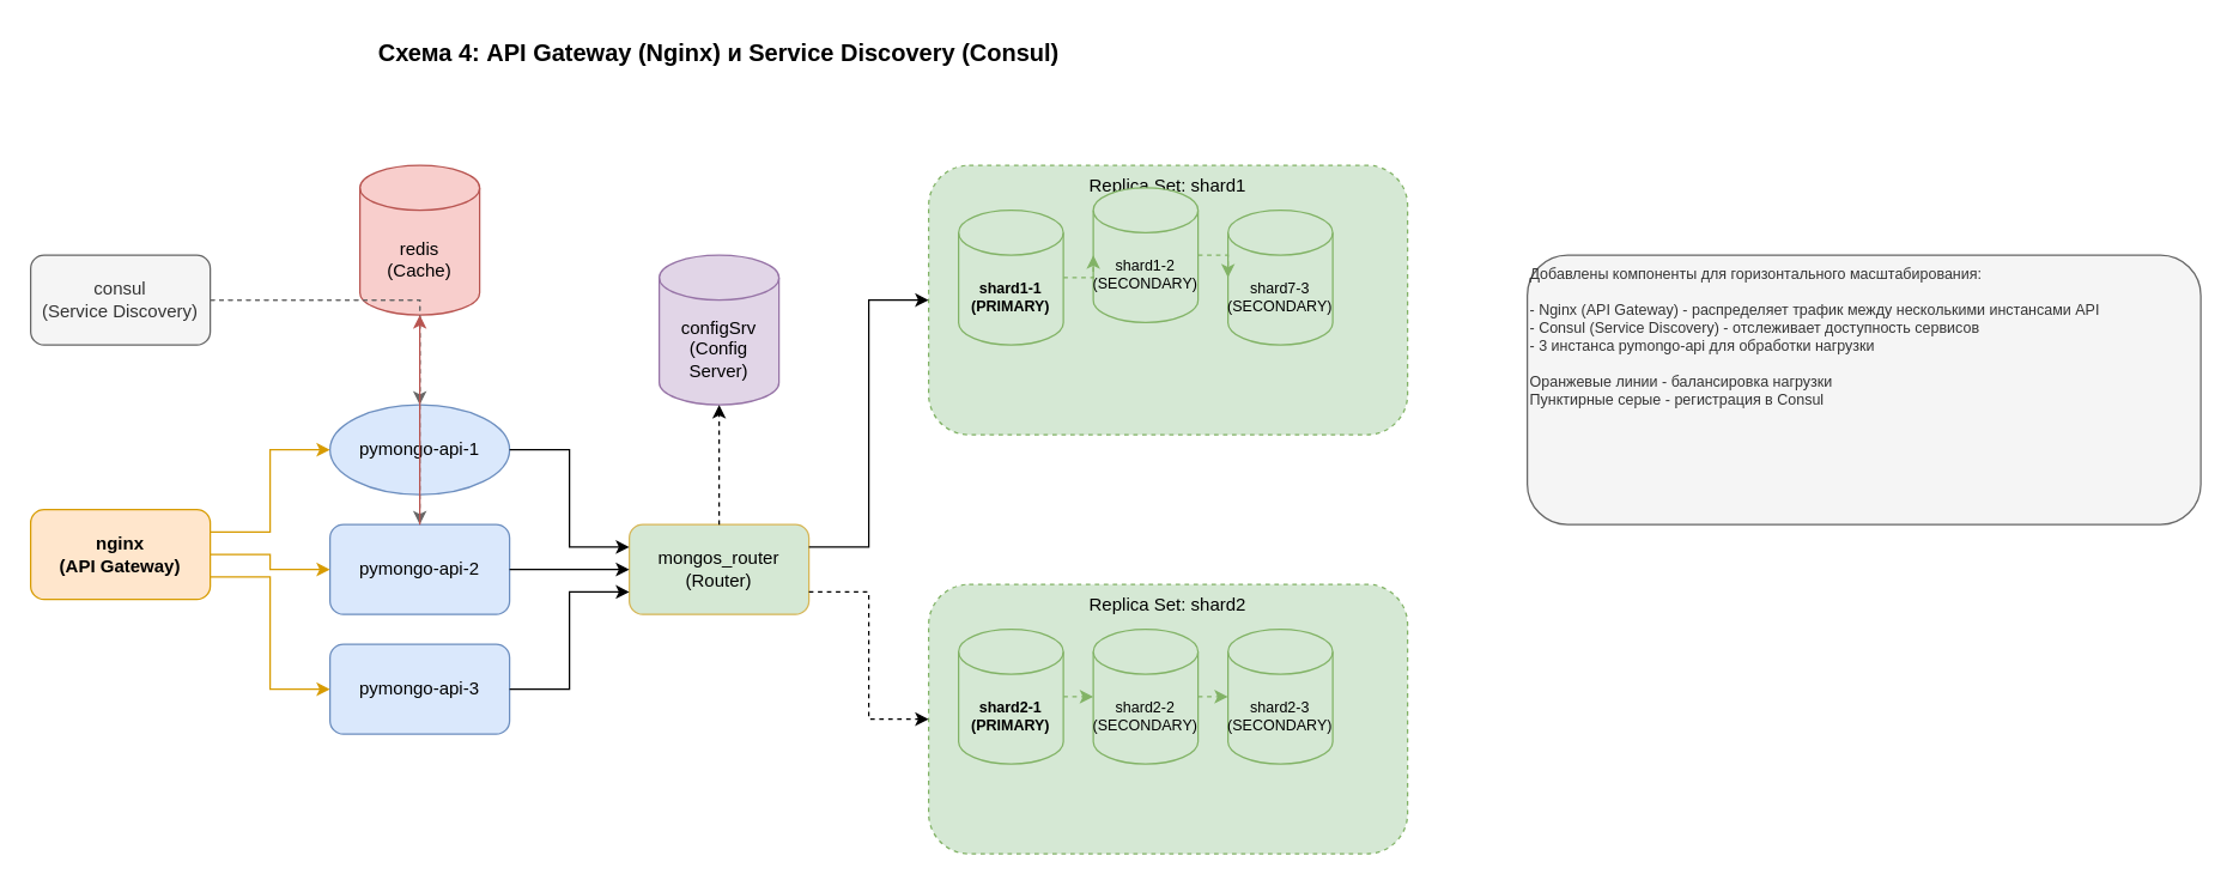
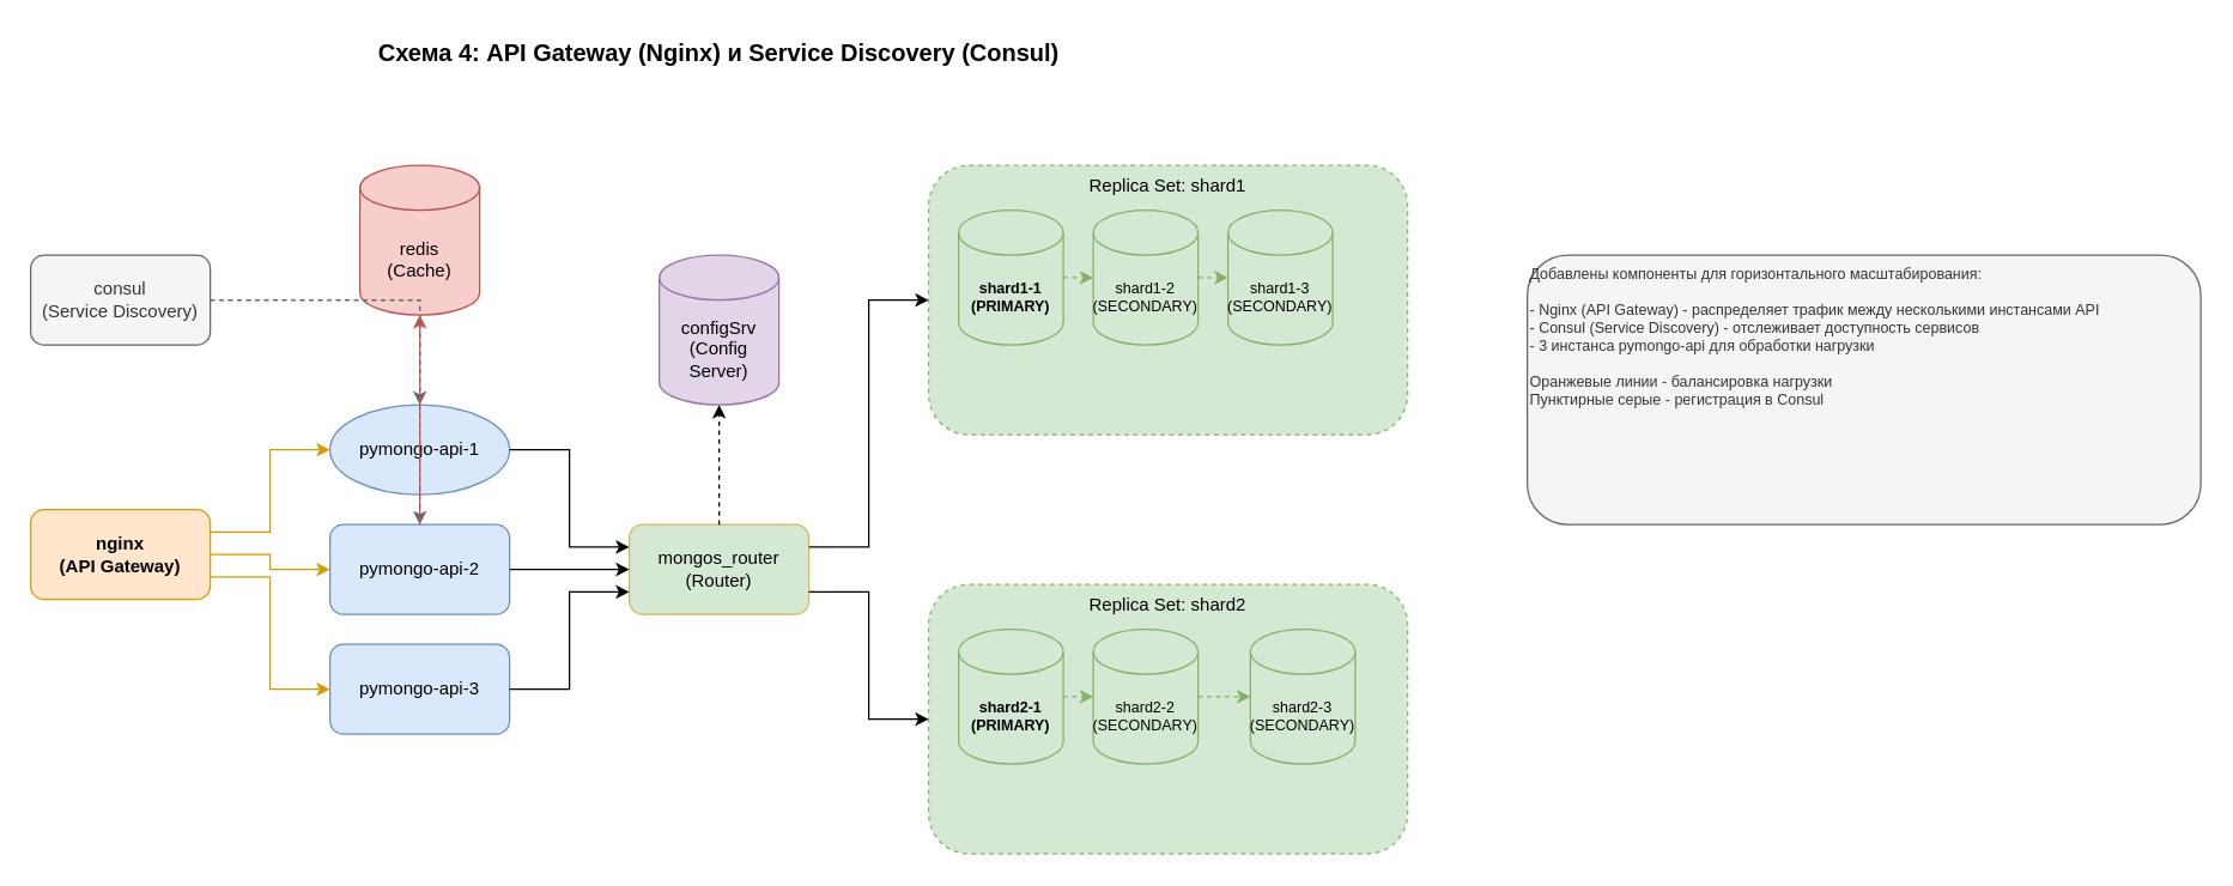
  <mxCell id="0" />
  <mxCell id="1" parent="0" />
  <mxCell id="2" value="nginx&#10;(API Gateway)" style="rounded=1;whiteSpace=wrap;html=1;fillColor=#ffe6cc;strokeColor=#d79b00;fontStyle=1" vertex="1" parent="1"><mxGeometry x="20" y="340" width="120" height="60" as="geometry" /></mxCell>
  <mxCell id="3" value="consul&#10;(Service Discovery)" style="rounded=1;whiteSpace=wrap;html=1;fillColor=#f5f5f5;strokeColor=#666666;fontColor=#333333;" vertex="1" parent="1"><mxGeometry x="20" y="170" width="120" height="60" as="geometry" /></mxCell>
  <mxCell id="4" value="pymongo-api-1" style="ellipse;whiteSpace=wrap;html=1;fillColor=#dae8fc;strokeColor=#6c8ebf;" vertex="1" parent="1"><mxGeometry x="220" y="270" width="120" height="60" as="geometry" /></mxCell>
  <mxCell id="5" value="pymongo-api-2" style="rounded=1;whiteSpace=wrap;html=1;fillColor=#dae8fc;strokeColor=#6c8ebf;" vertex="1" parent="1"><mxGeometry x="220" y="350" width="120" height="60" as="geometry" /></mxCell>
  <mxCell id="6" value="pymongo-api-3" style="rounded=1;whiteSpace=wrap;html=1;fillColor=#dae8fc;strokeColor=#6c8ebf;" vertex="1" parent="1"><mxGeometry x="220" y="430" width="120" height="60" as="geometry" /></mxCell>
  <mxCell id="7" value="redis&#10;(Cache)" style="shape=cylinder3;whiteSpace=wrap;html=1;boundedLbl=1;backgroundOutline=1;size=15;fillColor=#f8cecc;strokeColor=#b85450;" vertex="1" parent="1"><mxGeometry x="240" y="110" width="80" height="100" as="geometry" /></mxCell>
  <mxCell id="8" value="mongos_router&#10;(Router)" style="rounded=1;whiteSpace=wrap;html=1;fillColor=#d5e8d4;strokeColor=#d6b656;" vertex="1" parent="1"><mxGeometry x="420" y="350" width="120" height="60" as="geometry" /></mxCell>
  <mxCell id="9" value="configSrv&#10;(Config Server)" style="shape=cylinder3;whiteSpace=wrap;html=1;boundedLbl=1;backgroundOutline=1;size=15;fillColor=#e1d5e7;strokeColor=#9673a6;" vertex="1" parent="1"><mxGeometry x="440" y="170" width="80" height="100" as="geometry" /></mxCell>
  <mxCell id="10" value="Replica Set: shard1" style="rounded=1;whiteSpace=wrap;html=1;fillColor=#d5e8d4;strokeColor=#82b366;dashed=1;verticalAlign=top;align=center;" vertex="1" parent="1"><mxGeometry x="620" y="110" width="320" height="180" as="geometry" /></mxCell>
  <mxCell id="11" value="shard1-1&#10;(PRIMARY)" style="shape=cylinder3;whiteSpace=wrap;html=1;boundedLbl=1;backgroundOutline=1;size=15;fillColor=#d5e8d4;strokeColor=#82b366;fontStyle=1;fontSize=10;" vertex="1" parent="1"><mxGeometry x="640" y="140" width="70" height="90" as="geometry" /></mxCell>
- <mxCell id="12" value="shard1-2&#10;(SECONDARY)" style="shape=cylinder3;whiteSpace=wrap;html=1;boundedLbl=1;backgroundOutline=1;size=15;fillColor=#d5e8d4;strokeColor=#82b366;fontSize=10;" vertex="1" parent="1"><mxGeometry x="730" y="125" width="70" height="90" as="geometry" /></mxCell>
- <mxCell id="13" value="shard7-3&#10;(SECONDARY)" style="shape=cylinder3;whiteSpace=wrap;html=1;boundedLbl=1;backgroundOutline=1;size=15;fillColor=#d5e8d4;strokeColor=#82b366;fontSize=10;" vertex="1" parent="1"><mxGeometry x="820" y="140" width="70" height="90" as="geometry" /></mxCell>
+ <mxCell id="12" value="shard1-2&#10;(SECONDARY)" style="shape=cylinder3;whiteSpace=wrap;html=1;boundedLbl=1;backgroundOutline=1;size=15;fillColor=#d5e8d4;strokeColor=#82b366;fontSize=10;" vertex="1" parent="1"><mxGeometry x="730" y="140" width="70" height="90" as="geometry" /></mxCell>
+ <mxCell id="13" value="shard1-3&#10;(SECONDARY)" style="shape=cylinder3;whiteSpace=wrap;html=1;boundedLbl=1;backgroundOutline=1;size=15;fillColor=#d5e8d4;strokeColor=#82b366;fontSize=10;" vertex="1" parent="1"><mxGeometry x="820" y="140" width="70" height="90" as="geometry" /></mxCell>
  <mxCell id="14" value="Replica Set: shard2" style="rounded=1;whiteSpace=wrap;html=1;fillColor=#d5e8d4;strokeColor=#82b366;dashed=1;verticalAlign=top;align=center;" vertex="1" parent="1"><mxGeometry x="620" y="390" width="320" height="180" as="geometry" /></mxCell>
  <mxCell id="15" value="shard2-1&#10;(PRIMARY)" style="shape=cylinder3;whiteSpace=wrap;html=1;boundedLbl=1;backgroundOutline=1;size=15;fillColor=#d5e8d4;strokeColor=#82b366;fontStyle=1;fontSize=10;" vertex="1" parent="1"><mxGeometry x="640" y="420" width="70" height="90" as="geometry" /></mxCell>
  <mxCell id="16" value="shard2-2&#10;(SECONDARY)" style="shape=cylinder3;whiteSpace=wrap;html=1;boundedLbl=1;backgroundOutline=1;size=15;fillColor=#d5e8d4;strokeColor=#82b366;fontSize=10;" vertex="1" parent="1"><mxGeometry x="730" y="420" width="70" height="90" as="geometry" /></mxCell>
- <mxCell id="17" value="shard2-3&#10;(SECONDARY)" style="shape=cylinder3;whiteSpace=wrap;html=1;boundedLbl=1;backgroundOutline=1;size=15;fillColor=#d5e8d4;strokeColor=#82b366;fontSize=10;" vertex="1" parent="1"><mxGeometry x="820" y="420" width="70" height="90" as="geometry" /></mxCell>
+ <mxCell id="17" value="shard2-3&#10;(SECONDARY)" style="shape=cylinder3;whiteSpace=wrap;html=1;boundedLbl=1;backgroundOutline=1;size=15;fillColor=#d5e8d4;strokeColor=#82b366;fontSize=10;" vertex="1" parent="1"><mxGeometry x="835" y="420" width="70" height="90" as="geometry" /></mxCell>
  <mxCell id="18" style="edgeStyle=orthogonalEdgeStyle;rounded=0;orthogonalLoop=1;jettySize=auto;html=1;exitX=1;exitY=0.25;exitDx=0;exitDy=0;entryX=0;entryY=0.5;entryDx=0;entryDy=0;endArrow=classic;endFill=1;strokeColor=#d79b00;" edge="1" parent="1" source="2" target="4"><mxGeometry relative="1" as="geometry" /></mxCell>
  <mxCell id="19" style="edgeStyle=orthogonalEdgeStyle;rounded=0;orthogonalLoop=1;jettySize=auto;html=1;exitX=1;exitY=0.5;exitDx=0;exitDy=0;entryX=0;entryY=0.5;entryDx=0;entryDy=0;endArrow=classic;endFill=1;strokeColor=#d79b00;" edge="1" parent="1" source="2" target="5"><mxGeometry relative="1" as="geometry" /></mxCell>
  <mxCell id="20" style="edgeStyle=orthogonalEdgeStyle;rounded=0;orthogonalLoop=1;jettySize=auto;html=1;exitX=1;exitY=0.75;exitDx=0;exitDy=0;entryX=0;entryY=0.5;entryDx=0;entryDy=0;endArrow=classic;endFill=1;strokeColor=#d79b00;" edge="1" parent="1" source="2" target="6"><mxGeometry relative="1" as="geometry" /></mxCell>
  <mxCell id="21" style="edgeStyle=orthogonalEdgeStyle;rounded=0;orthogonalLoop=1;jettySize=auto;html=1;exitX=1;exitY=0.5;exitDx=0;exitDy=0;entryX=0.5;entryY=0;entryDx=0;entryDy=0;endArrow=classic;endFill=1;dashed=1;strokeColor=#666666;" edge="1" parent="1" source="3" target="4"><mxGeometry relative="1" as="geometry" /></mxCell>
  <mxCell id="22" style="edgeStyle=orthogonalEdgeStyle;rounded=0;orthogonalLoop=1;jettySize=auto;html=1;exitX=1;exitY=0.5;exitDx=0;exitDy=0;entryX=0.5;entryY=0;entryDx=0;entryDy=0;endArrow=classic;endFill=1;dashed=1;strokeColor=#666666;" edge="1" parent="1" source="3" target="5"><mxGeometry relative="1" as="geometry" /></mxCell>
  <mxCell id="23" style="edgeStyle=orthogonalEdgeStyle;rounded=0;orthogonalLoop=1;jettySize=auto;html=1;exitX=0.5;exitY=0;exitDx=0;exitDy=0;entryX=0.5;entryY=1;entryDx=0;entryDy=0;entryPerimeter=0;endArrow=classic;endFill=1;strokeColor=#b85450;" edge="1" parent="1" source="5" target="7"><mxGeometry relative="1" as="geometry" /></mxCell>
  <mxCell id="24" style="edgeStyle=orthogonalEdgeStyle;rounded=0;orthogonalLoop=1;jettySize=auto;html=1;exitX=1;exitY=0.5;exitDx=0;exitDy=0;entryX=0;entryY=0.25;entryDx=0;entryDy=0;endArrow=classic;endFill=1;" edge="1" parent="1" source="4" target="8"><mxGeometry relative="1" as="geometry" /></mxCell>
  <mxCell id="25" style="edgeStyle=orthogonalEdgeStyle;rounded=0;orthogonalLoop=1;jettySize=auto;html=1;exitX=1;exitY=0.5;exitDx=0;exitDy=0;entryX=0;entryY=0.5;entryDx=0;entryDy=0;endArrow=classic;endFill=1;" edge="1" parent="1" source="5" target="8"><mxGeometry relative="1" as="geometry" /></mxCell>
  <mxCell id="26" style="edgeStyle=orthogonalEdgeStyle;rounded=0;orthogonalLoop=1;jettySize=auto;html=1;exitX=1;exitY=0.5;exitDx=0;exitDy=0;entryX=0;entryY=0.75;entryDx=0;entryDy=0;endArrow=classic;endFill=1;" edge="1" parent="1" source="6" target="8"><mxGeometry relative="1" as="geometry" /></mxCell>
  <mxCell id="27" style="edgeStyle=orthogonalEdgeStyle;rounded=0;orthogonalLoop=1;jettySize=auto;html=1;exitX=0.5;exitY=0;exitDx=0;exitDy=0;entryX=0.5;entryY=1;entryDx=0;entryDy=0;entryPerimeter=0;endArrow=classic;endFill=1;dashed=1;" edge="1" parent="1" source="8" target="9"><mxGeometry relative="1" as="geometry" /></mxCell>
  <mxCell id="28" style="edgeStyle=orthogonalEdgeStyle;rounded=0;orthogonalLoop=1;jettySize=auto;html=1;exitX=1;exitY=0.25;exitDx=0;exitDy=0;entryX=0;entryY=0.5;entryDx=0;entryDy=0;endArrow=classic;endFill=1;" edge="1" parent="1" source="8" target="10"><mxGeometry relative="1" as="geometry" /></mxCell>
- <mxCell id="29" style="edgeStyle=orthogonalEdgeStyle;rounded=0;orthogonalLoop=1;jettySize=auto;html=1;exitX=1;exitY=0.75;exitDx=0;exitDy=0;entryX=0;entryY=0.5;entryDx=0;entryDy=0;endArrow=classic;endFill=1;dashed=1;" edge="1" parent="1" source="8" target="14"><mxGeometry relative="1" as="geometry" /></mxCell>
+ <mxCell id="29" style="edgeStyle=orthogonalEdgeStyle;rounded=0;orthogonalLoop=1;jettySize=auto;html=1;exitX=1;exitY=0.75;exitDx=0;exitDy=0;entryX=0;entryY=0.5;entryDx=0;entryDy=0;endArrow=classic;endFill=1;" edge="1" parent="1" source="8" target="14"><mxGeometry relative="1" as="geometry" /></mxCell>
  <mxCell id="30" style="edgeStyle=orthogonalEdgeStyle;rounded=0;orthogonalLoop=1;jettySize=auto;html=1;exitX=1;exitY=0.5;exitDx=0;exitDy=0;exitPerimeter=0;entryX=0;entryY=0.5;entryDx=0;entryDy=0;entryPerimeter=0;endArrow=classic;endFill=1;dashed=1;strokeColor=#82b366;" edge="1" parent="1" source="11" target="12"><mxGeometry relative="1" as="geometry" /></mxCell>
  <mxCell id="31" style="edgeStyle=orthogonalEdgeStyle;rounded=0;orthogonalLoop=1;jettySize=auto;html=1;exitX=1;exitY=0.5;exitDx=0;exitDy=0;exitPerimeter=0;entryX=0;entryY=0.5;entryDx=0;entryDy=0;entryPerimeter=0;endArrow=classic;endFill=1;dashed=1;strokeColor=#82b366;" edge="1" parent="1" source="12" target="13"><mxGeometry relative="1" as="geometry" /></mxCell>
  <mxCell id="32" style="edgeStyle=orthogonalEdgeStyle;rounded=0;orthogonalLoop=1;jettySize=auto;html=1;exitX=1;exitY=0.5;exitDx=0;exitDy=0;exitPerimeter=0;entryX=0;entryY=0.5;entryDx=0;entryDy=0;entryPerimeter=0;endArrow=classic;endFill=1;dashed=1;strokeColor=#82b366;" edge="1" parent="1" source="15" target="16"><mxGeometry relative="1" as="geometry" /></mxCell>
  <mxCell id="33" style="edgeStyle=orthogonalEdgeStyle;rounded=0;orthogonalLoop=1;jettySize=auto;html=1;exitX=1;exitY=0.5;exitDx=0;exitDy=0;exitPerimeter=0;entryX=0;entryY=0.5;entryDx=0;entryDy=0;entryPerimeter=0;endArrow=classic;endFill=1;dashed=1;strokeColor=#82b366;" edge="1" parent="1" source="16" target="17"><mxGeometry relative="1" as="geometry" /></mxCell>
  <mxCell id="34" value="Схема 4: API Gateway (Nginx) и Service Discovery (Consul)" style="text;html=1;strokeColor=none;fillColor=none;align=center;verticalAlign=middle;whiteSpace=wrap;rounded=0;fontSize=16;fontStyle=1" vertex="1" parent="1"><mxGeometry x="20" y="20" width="920" height="30" as="geometry" /></mxCell>
  <mxCell id="35" value="Добавлены компоненты для горизонтального масштабирования:&#10;&#10;- Nginx (API Gateway) - распределяет трафик между несколькими инстансами API&#10;- Consul (Service Discovery) - отслеживает доступность сервисов&#10;- 3 инстанса pymongo-api для обработки нагрузки&#10;&#10;Оранжевые линии - балансировка нагрузки&#10;Пунктирные серые - регистрация в Consul" style="text;html=1;strokeColor=#666666;fillColor=#f5f5f5;align=left;verticalAlign=top;whiteSpace=wrap;rounded=1;fontSize=10;fontColor=#333333;" vertex="1" parent="1"><mxGeometry x="1020" y="170" width="450" height="180" as="geometry" /></mxCell>
